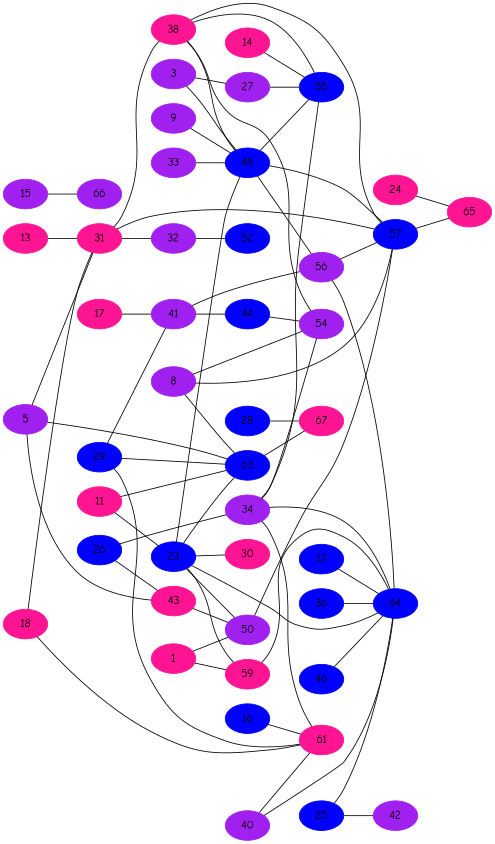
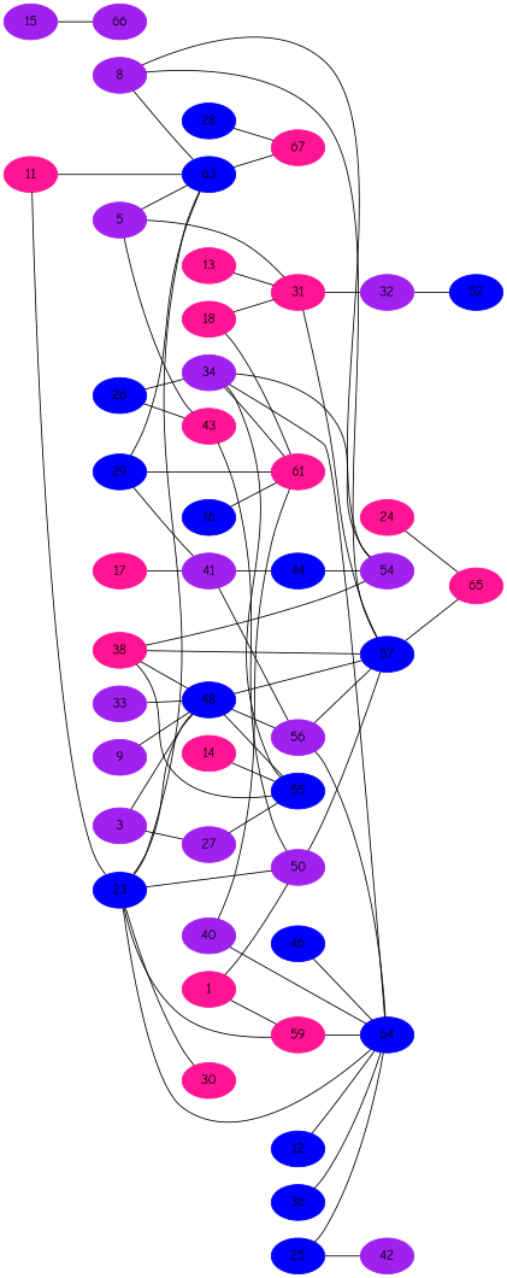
  graph {
    fontname="Comic Neue"
    rankdir=LR
    node [color=purple fontname="Comic Neue" style=filled]
    edge [fontname="Comic Neue" weight=1.0]
    50
    1 [color=deeppink]
    59 [color=deeppink]
    57 [color=blue]
    64 [color=blue]
    3
    48 [color=blue]
    27
    56
    55 [color=blue]
    5
    31 [color=deeppink]
    43 [color=deeppink]
    63 [color=blue]
    32
    38 [color=deeppink]
    67 [color=deeppink]
    8
    54
    65 [color=deeppink]
    9
    11 [color=deeppink]
    23 [color=blue]
    30 [color=deeppink]
    12 [color=blue]
    13 [color=deeppink]
    14 [color=deeppink]
    15
    66
    16 [color=blue]
    61 [color=deeppink]
    41
    17 [color=deeppink]
    44 [color=blue]
    18 [color=deeppink]
    24 [color=deeppink]
    25 [color=blue]
    42
    26 [color=blue]
    34
    28 [color=blue]
    29 [color=blue]
    52 [color=blue]
    33
    36 [color=blue]
    40
    46 [color=blue]
    50 -- 57
    1 -- 50
    1 -- 59
    59 -- 64
    57 -- 65
    3 -- 48
    3 -- 27
    48 -- 57
    48 -- 56
    48 -- 55
    27 -- 55
    56 -- 57
    56 -- 64
    5 -- 31
    5 -- 43
    5 -- 63
    31 -- 57
    31 -- 32
-   31 -- 38
    43 -- 50
    63 -- 67
    32 -- 52
    38 -- 57
    38 -- 48
    38 -- 55
    38 -- 54
    8 -- 57
    8 -- 63
    8 -- 54
    9 -- 48
    11 -- 63 [weight=2.0]
    11 -- 23
    23 -- 50
    23 -- 59
    23 -- 64
    23 -- 48
    23 -- 63
    23 -- 30
    12 -- 64
    13 -- 31
    14 -- 55
    15 -- 66
    16 -- 61
    41 -- 56
    41 -- 44
    17 -- 41
    44 -- 54
    18 -- 31
    18 -- 61
    24 -- 65
    25 -- 64
    25 -- 42
    26 -- 43
    26 -- 34
    34 -- 64
    34 -- 55
    34 -- 54
    34 -- 61
    28 -- 67
    29 -- 63
    29 -- 61
    29 -- 41
    33 -- 48
    36 -- 64
    40 -- 64
    40 -- 61
    46 -- 64
  }
